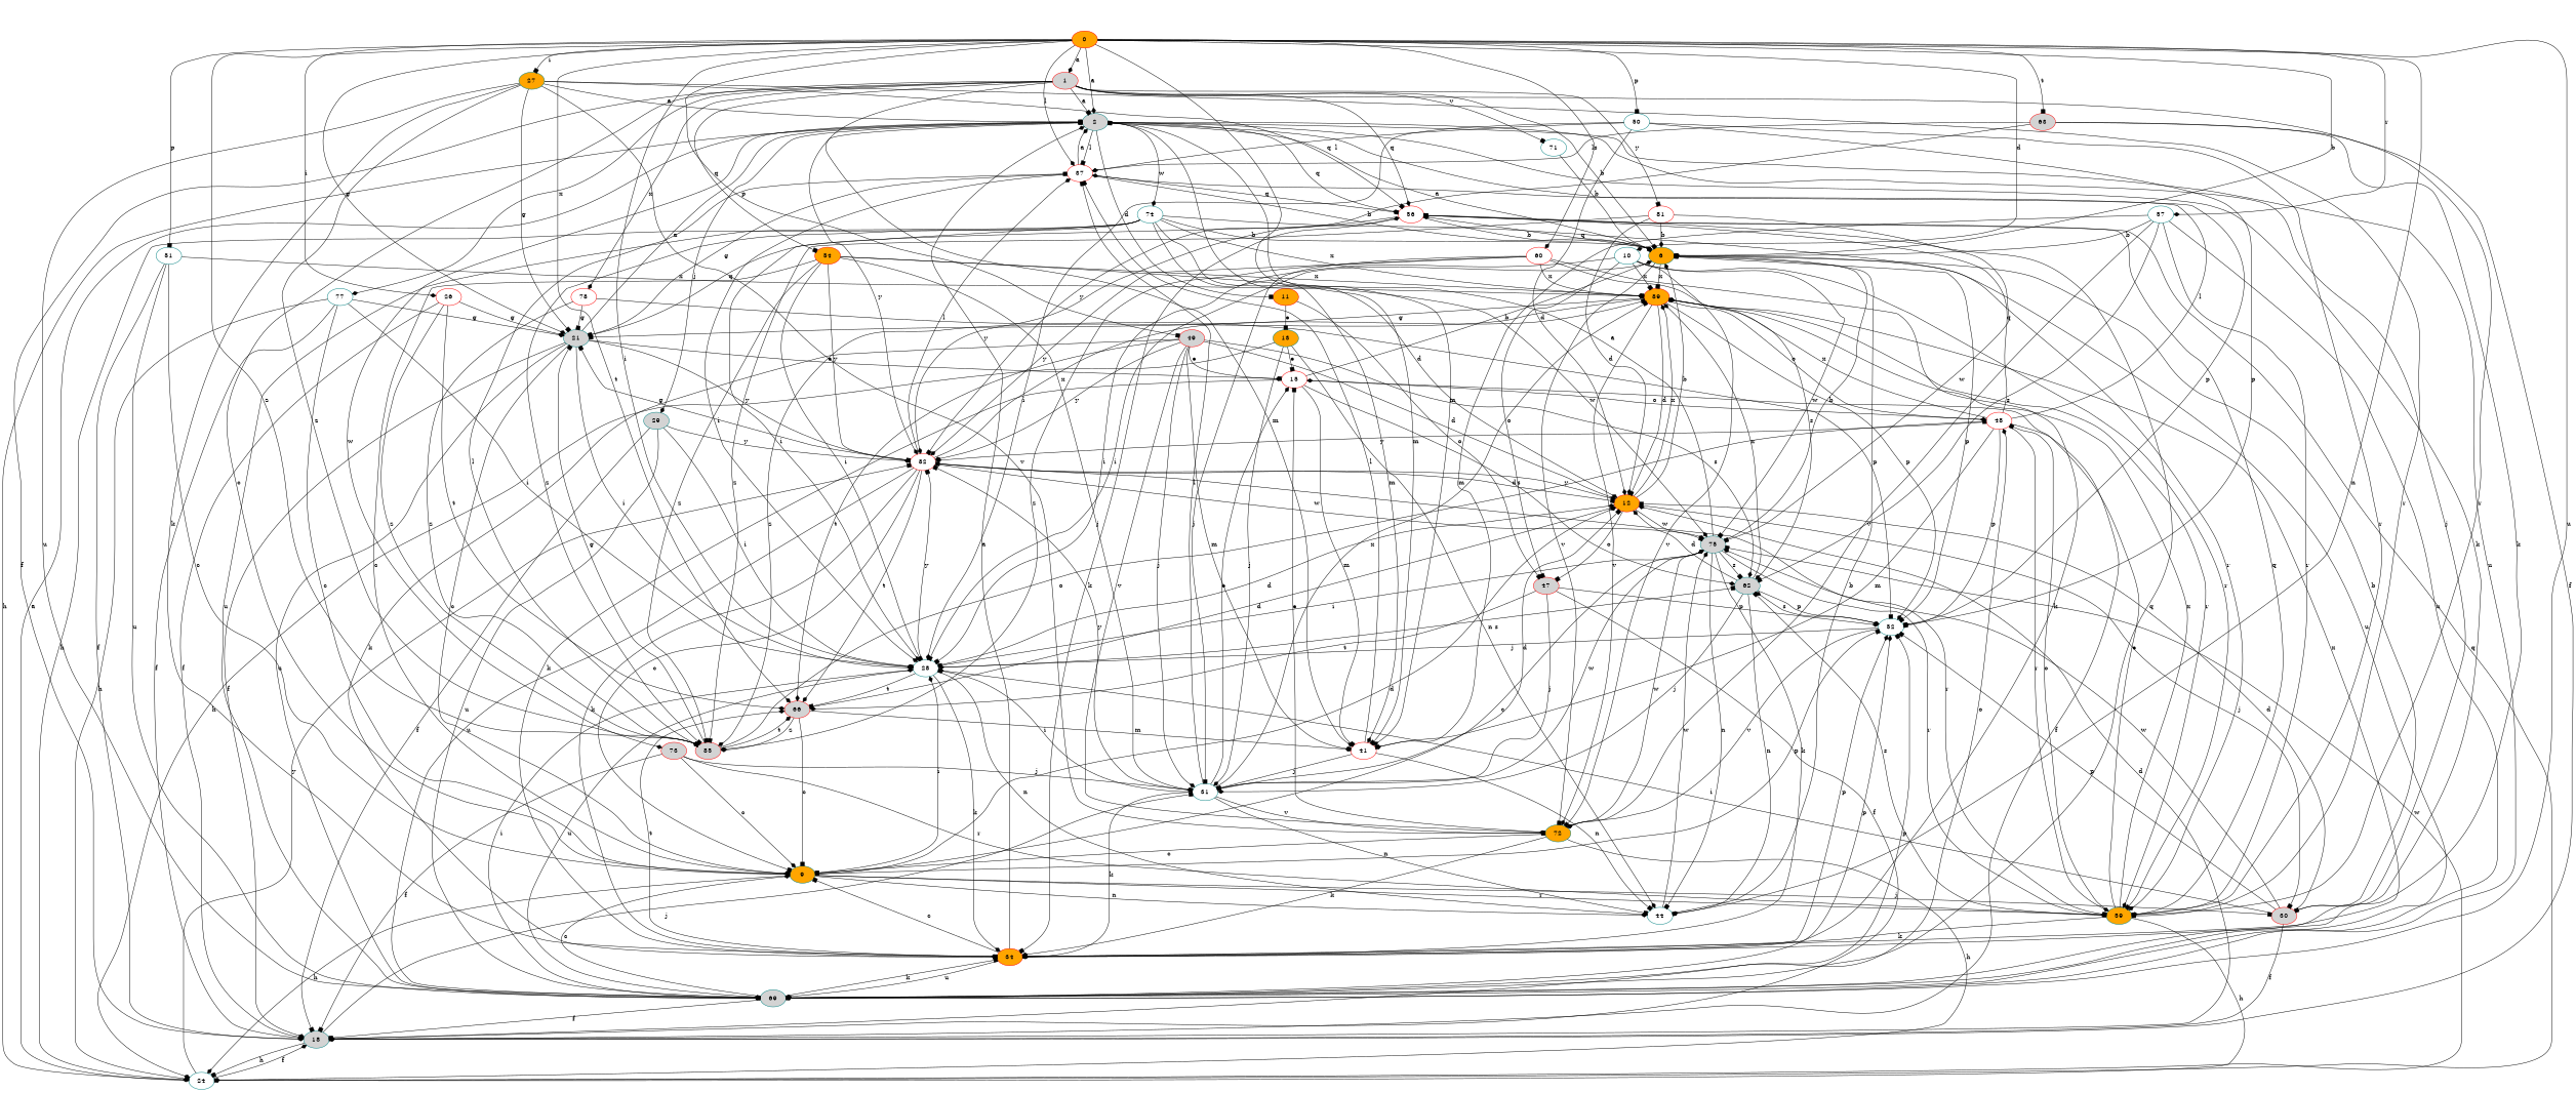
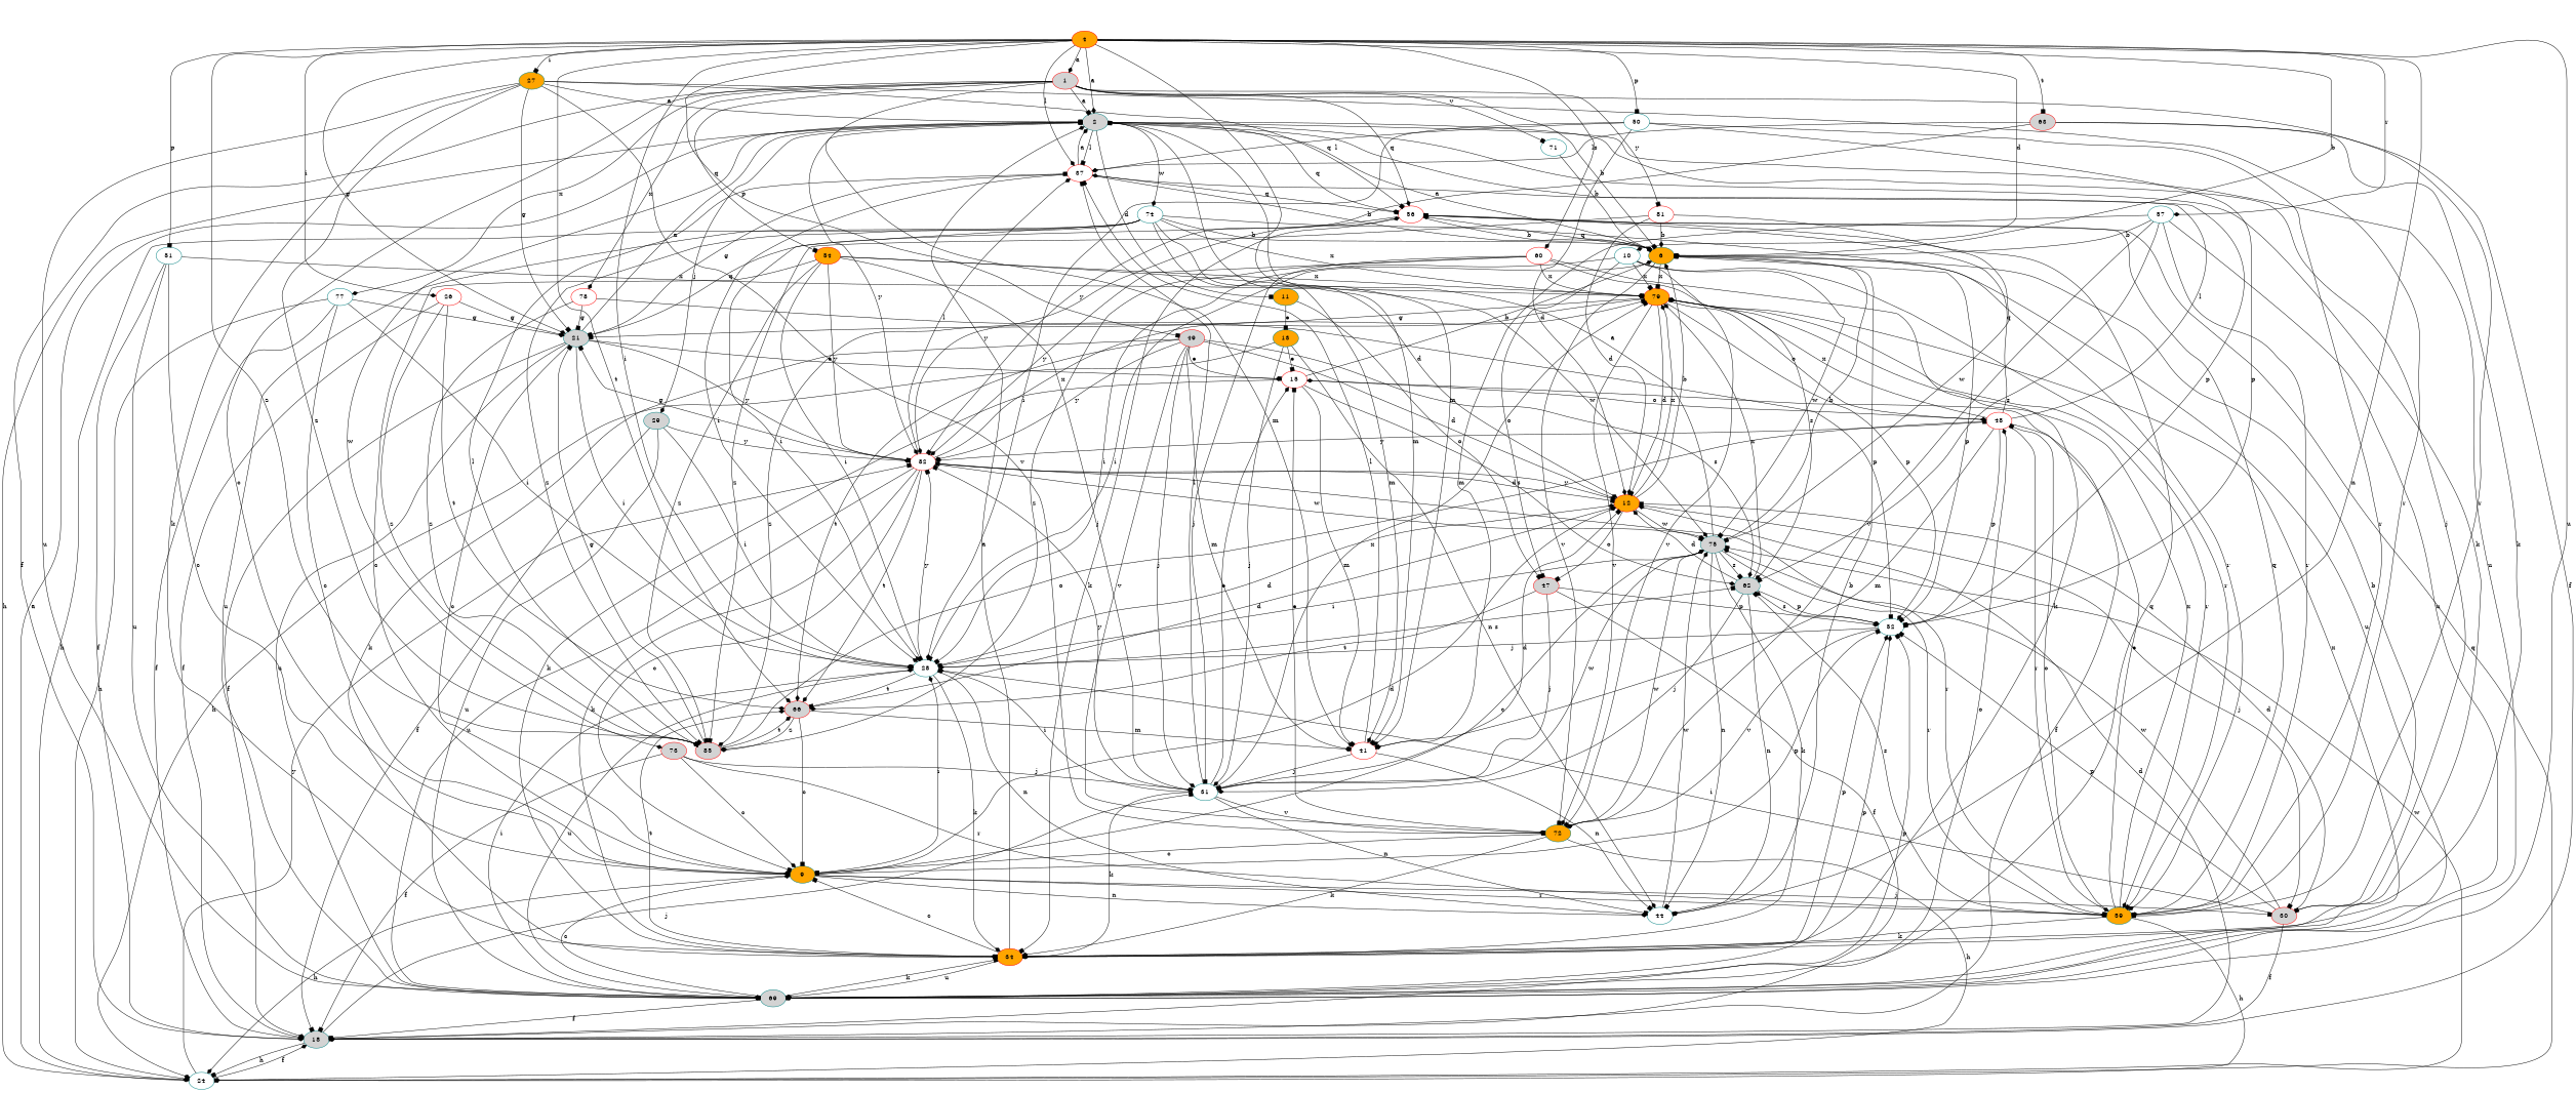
  strict digraph {
    node [color=teal fillcolor=white style=filled]
    edge [arrowhead=diamond]
-   0 [color=red fillcolor=orange]
+   0 [color=red fillcolor=orange label=4]
    1 [color=red fillcolor=lightgrey]
    2 [fillcolor=lightgrey]
    6 [fillcolor=orange]
    10
    21 [fillcolor=lightgrey]
    26 [color=red]
    27 [fillcolor=orange]
    28
    37 [color=red]
    41 [color=red]
    44
    49 [color=red fillcolor=lightgrey]
    50
    51
    57
    60 [color=red]
    63 [color=red fillcolor=lightgrey]
    66 [color=red fillcolor=lightgrey]
    69 [fillcolor=lightgrey]
    85 [color=red fillcolor=lightgrey]
    9 [fillcolor=orange]
    18 [fillcolor=lightgrey]
    54 [color=red fillcolor=orange]
    56 [color=red]
    59 [fillcolor=orange]
    71
    77
    78 [color=red]
    81 [color=red]
-   11 [color=red fillcolor=orange]
+   11 [fillcolor=orange]
    24
    29 [fillcolor=lightgrey]
    30 [color=red fillcolor=lightgrey]
    34 [color=red fillcolor=orange]
    52
    73 [color=red fillcolor=lightgrey]
    74
    82 [color=red]
    72 [fillcolor=orange]
-   79 [color=red fillcolor=orange label=89]
+   79 [color=red fillcolor=orange]
    47 [color=red fillcolor=lightgrey]
    75 [fillcolor=lightgrey]
    15 [color=red]
    12 [color=red fillcolor=orange]
    62 [fillcolor=lightgrey]
    31
    48 [color=red]
    13 [fillcolor=orange]
    0 -> 1 [label=a]
    0 -> 2 [label=a]
    0 -> 6 [label=b]
    0 -> 10 [label=d]
    0 -> 21 [label=g]
    0 -> 26 [label=i]
    0 -> 27 [arrowhead=box label=i]
    0 -> 28 [arrowhead=box label=i]
    0 -> 37 [label=l]
    0 -> 41 [label=m]
    0 -> 44 [label=n]
    0 -> 49 [arrowhead=box label=p]
    0 -> 50 [arrowhead=box label=p]
    0 -> 51 [arrowhead=box label=p]
    0 -> 57 [label=r]
    0 -> 60 [label=s]
    0 -> 63 [arrowhead=box label=t]
    0 -> 66 [label=t]
    0 -> 69 [arrowhead=box label=u]
    0 -> 85 [label=z]
    1 -> 2 [arrowhead=box label=a]
    1 -> 6 [arrowhead=box label=b]
    1 -> 41 [label=m]
    1 -> 9 [arrowhead=box label=c]
    1 -> 18 [label=f]
    1 -> 54 [arrowhead=box label=q]
    1 -> 56 [label=q]
    1 -> 59 [arrowhead=box label=r]
    1 -> 71 [arrowhead=box label=v]
    1 -> 77 [label=x]
    1 -> 78 [label=x]
    1 -> 81 [arrowhead=box label=y]
    2 -> 37 [arrowhead=box label=l]
    2 -> 41 [arrowhead=box label=m]
    2 -> 69 [label=u]
    2 -> 56 [label=q]
    2 -> 11 [arrowhead=box label=d]
    2 -> 24 [label=h]
    2 -> 29 [label=j]
    2 -> 30 [arrowhead=box label=j]
    2 -> 34 [label=k]
    2 -> 52 [label=p]
    2 -> 73 [label=w]
    2 -> 74 [label=w]
    2 -> 82 [label=y]
    6 -> 2 [arrowhead=box label=a]
    6 -> 28 [arrowhead=box label=i]
    6 -> 69 [label=u]
    6 -> 56 [label=q]
    6 -> 52 [arrowhead=box label=p]
    6 -> 72 [arrowhead=box label=v]
    6 -> 79 [arrowhead=box label=x]
    10 -> 28 [arrowhead=box label=i]
    10 -> 59 [arrowhead=box label=r]
    10 -> 72 [arrowhead=box label=v]
    10 -> 79 [arrowhead=box label=x]
    10 -> 47 [arrowhead=box label=o]
    10 -> 75 [arrowhead=box label=w]
    21 -> 2 [arrowhead=box label=a]
    21 -> 28 [label=i]
    21 -> 69 [arrowhead=box label=u]
    21 -> 9 [label=c]
    21 -> 18 [label=f]
    21 -> 56 [label=q]
    21 -> 82 [arrowhead=box label=y]
    21 -> 15 [arrowhead=box label=e]
    26 -> 21 [label=g]
    26 -> 66 [label=t]
    26 -> 85 [label=z]
    26 -> 18 [label=f]
    27 -> 2 [arrowhead=box label=a]
    27 -> 21 [arrowhead=box label=g]
    27 -> 69 [arrowhead=box label=u]
    27 -> 85 [arrowhead=box label=z]
    27 -> 56 [arrowhead=box label=q]
    27 -> 59 [arrowhead=box label=r]
    27 -> 34 [label=k]
    27 -> 72 [arrowhead=box label=v]
    28 -> 44 [label=n]
    28 -> 66 [arrowhead=box label=t]
    28 -> 69 [label=u]
    28 -> 34 [label=k]
    28 -> 82 [arrowhead=box label=y]
    28 -> 12 [label=d]
    28 -> 62 [arrowhead=box label=s]
    37 -> 2 [label=a]
    37 -> 6 [label=b]
    37 -> 21 [arrowhead=box label=g]
    37 -> 28 [label=i]
    37 -> 56 [arrowhead=box label=q]
    41 -> 37 [arrowhead=box label=l]
    41 -> 44 [arrowhead=box label=n]
    41 -> 31 [arrowhead=box label=j]
    44 -> 6 [arrowhead=box label=b]
    44 -> 75 [label=w]
    49 -> 41 [arrowhead=box label=m]
    49 -> 66 [label=t]
    49 -> 34 [arrowhead=box label=k]
    49 -> 82 [label=y]
    49 -> 72 [label=v]
    49 -> 15 [label=e]
    49 -> 12 [label=d]
    49 -> 62 [label=s]
    49 -> 31 [label=j]
    50 -> 28 [label=i]
    50 -> 37 [label=l]
    50 -> 59 [label=r]
    50 -> 52 [arrowhead=box label=p]
    50 -> 12 [label=d]
    51 -> 69 [label=u]
    51 -> 9 [arrowhead=box label=c]
    51 -> 18 [label=f]
    51 -> 79 [arrowhead=box label=x]
    57 -> 6 [arrowhead=box label=b]
    57 -> 41 [label=m]
    57 -> 69 [arrowhead=box label=u]
    57 -> 59 [arrowhead=box label=r]
    57 -> 72 [label=v]
    57 -> 62 [arrowhead=box label=s]
    60 -> 85 [label=z]
    60 -> 34 [label=k]
    60 -> 82 [label=y]
    60 -> 79 [label=x]
    60 -> 62 [label=s]
    60 -> 31 [arrowhead=box label=j]
    63 -> 37 [label=l]
    63 -> 18 [label=f]
    63 -> 34 [arrowhead=box label=k]
    63 -> 82 [arrowhead=box label=y]
    66 -> 41 [label=m]
    66 -> 85 [label=z]
    66 -> 9 [arrowhead=box label=c]
    66 -> 12 [label=d]
    69 -> 28 [label=i]
    69 -> 9 [label=c]
    69 -> 18 [arrowhead=box label=f]
    69 -> 56 [arrowhead=box label=q]
    69 -> 34 [arrowhead=box label=k]
    69 -> 52 [label=p]
    69 -> 79 [arrowhead=box label=x]
    69 -> 48 [label=o]
    85 -> 21 [arrowhead=box label=g]
    85 -> 37 [arrowhead=box label=l]
    85 -> 66 [label=t]
    85 -> 48 [arrowhead=box label=o]
    9 -> 28 [label=i]
    9 -> 44 [label=n]
    9 -> 59 [arrowhead=box label=r]
    9 -> 24 [label=h]
    9 -> 30 [arrowhead=box label=j]
    9 -> 52 [arrowhead=box label=p]
    9 -> 12 [label=d]
    18 -> 24 [arrowhead=box label=h]
    18 -> 52 [arrowhead=box label=p]
    18 -> 12 [label=d]
    18 -> 31 [arrowhead=box label=j]
    54 -> 28 [arrowhead=box label=i]
    54 -> 85 [arrowhead=box label=z]
    54 -> 9 [arrowhead=box label=c]
    54 -> 82 [arrowhead=box label=y]
    54 -> 79 [arrowhead=box label=x]
    54 -> 75 [label=w]
    54 -> 31 [arrowhead=box label=j]
    56 -> 6 [label=b]
    56 -> 34 [arrowhead=box label=k]
    56 -> 82 [label=y]
    59 -> 56 [arrowhead=box label=q]
    59 -> 24 [arrowhead=box label=h]
    59 -> 34 [label=k]
    59 -> 79 [label=x]
    59 -> 15 [label=e]
    59 -> 62 [arrowhead=box label=s]
    59 -> 48 [arrowhead=box label=o]
    71 -> 6 [arrowhead=box label=b]
    77 -> 21 [label=g]
    77 -> 28 [label=i]
    77 -> 9 [label=c]
    77 -> 18 [label=f]
    77 -> 24 [arrowhead=box label=h]
    78 -> 21 [arrowhead=box label=g]
    78 -> 85 [arrowhead=box label=z]
    78 -> 52 [arrowhead=box label=p]
    81 -> 6 [label=b]
    81 -> 85 [arrowhead=box label=z]
    81 -> 75 [arrowhead=box label=w]
    81 -> 12 [label=d]
    11 -> 47 [arrowhead=box label=o]
    11 -> 13 [arrowhead=box label=e]
    24 -> 2 [arrowhead=box label=a]
    24 -> 18 [label=f]
    24 -> 56 [arrowhead=box label=q]
    24 -> 82 [arrowhead=box label=y]
    24 -> 75 [arrowhead=box label=w]
    29 -> 28 [label=i]
    29 -> 69 [label=u]
    29 -> 18 [arrowhead=box label=f]
    29 -> 82 [label=y]
    30 -> 6 [arrowhead=box label=b]
    30 -> 28 [label=i]
    30 -> 18 [label=f]
    30 -> 52 [arrowhead=box label=p]
    30 -> 75 [label=w]
    30 -> 12 [arrowhead=box label=d]
    34 -> 2 [label=a]
    34 -> 66 [label=t]
    34 -> 69 [label=u]
    34 -> 9 [arrowhead=box label=c]
    34 -> 52 [label=p]
    52 -> 28 [label=j]
    52 -> 72 [label=v]
    52 -> 62 [label=s]
    73 -> 9 [label=c]
    73 -> 18 [arrowhead=box label=f]
    73 -> 59 [arrowhead=box label=r]
    73 -> 31 [label=j]
    74 -> 6 [label=b]
    74 -> 28 [label=i]
    74 -> 41 [label=m]
    74 -> 69 [label=u]
    74 -> 85 [arrowhead=box label=z]
    74 -> 59 [label=r]
    74 -> 24 [label=h]
    74 -> 79 [label=x]
    74 -> 12 [label=d]
    82 -> 21 [arrowhead=box label=g]
    82 -> 37 [label=l]
    82 -> 66 [label=t]
    82 -> 69 [label=u]
    82 -> 9 [arrowhead=box label=c]
    82 -> 59 [arrowhead=box label=r]
    82 -> 34 [arrowhead=box label=k]
    82 -> 79 [arrowhead=box label=x]
    82 -> 75 [label=w]
    82 -> 12 [arrowhead=box label=d]
    72 -> 9 [arrowhead=box label=c]
    72 -> 24 [label=h]
    72 -> 34 [label=k]
    72 -> 75 [label=w]
    72 -> 15 [arrowhead=box label=e]
    79 -> 21 [arrowhead=box label=g]
    79 -> 85 [label=z]
    79 -> 59 [label=r]
    79 -> 52 [label=p]
    79 -> 72 [label=v]
    79 -> 12 [arrowhead=box label=d]
    79 -> 48 [label=o]
    47 -> 66 [label=t]
    47 -> 18 [label=f]
    47 -> 52 [label=p]
    47 -> 31 [arrowhead=box label=j]
    75 -> 2 [arrowhead=box label=a]
    75 -> 6 [arrowhead=box label=b]
    75 -> 28 [arrowhead=box label=i]
    75 -> 44 [arrowhead=box label=n]
    75 -> 9 [arrowhead=box label=c]
    75 -> 59 [label=r]
    75 -> 34 [label=k]
    75 -> 62 [arrowhead=box label=s]
    15 -> 6 [label=b]
    15 -> 41 [arrowhead=box label=m]
    15 -> 34 [arrowhead=box label=k]
    15 -> 62 [label=s]
    15 -> 48 [label=o]
    12 -> 6 [label=b]
    12 -> 30 [arrowhead=box label=j]
    12 -> 82 [arrowhead=box label=y]
    12 -> 79 [label=x]
    12 -> 47 [arrowhead=box label=o]
    12 -> 75 [arrowhead=box label=w]
    62 -> 44 [arrowhead=box label=n]
    62 -> 52 [label=p]
    62 -> 79 [label=x]
    62 -> 12 [label=d]
    62 -> 31 [label=j]
    31 -> 28 [arrowhead=box label=i]
    31 -> 37 [arrowhead=box label=l]
    31 -> 44 [arrowhead=box label=n]
    31 -> 34 [label=k]
    31 -> 82 [arrowhead=box label=y]
    31 -> 72 [arrowhead=box label=v]
    31 -> 79 [arrowhead=box label=x]
    31 -> 75 [label=w]
    31 -> 15 [label=e]
    31 -> 12 [arrowhead=box label=d]
    48 -> 37 [label=l]
    48 -> 41 [arrowhead=box label=m]
    48 -> 18 [arrowhead=box label=f]
    48 -> 56 [arrowhead=box label=q]
    48 -> 59 [label=r]
    48 -> 52 [arrowhead=box label=p]
    48 -> 82 [label=y]
    48 -> 79 [label=x]
    13 -> 44 [label=n]
    13 -> 24 [label=h]
    13 -> 15 [arrowhead=box label=e]
    13 -> 31 [label=j]
  }
